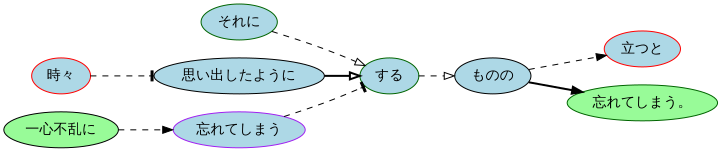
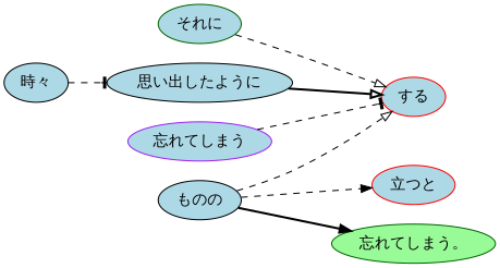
  digraph {
    rankdir=LR
    node [color=red fillcolor=lightblue style=filled]
    edge [arrowhead=onormal style=dashed]
    n1 [color=darkgreen label="それに"]
-   n2 [color=darkgreen label="する"]
+   n2 [label="する"]
    n3 [color=black label="ものの"]
-   n4 [label="時々"]
+   n4 [color=black label="時々"]
    n5 [color=black label="思い出したように"]
-   n6 [color=black fillcolor=palegreen label="一心不乱に"]
    n7 [color=purple label="忘れてしまう"]
    n8 [label="立つと"]
    n9 [color=darkgreen fillcolor=palegreen label="忘れてしまう。"]
    n1 -> n2
-   n2 -> n3
+   n3 -> n2
    n3 -> n8 [arrowhead=normal]
    n3 -> n9 [arrowhead=normal style=bold]
    n4 -> n5 [arrowhead=tee]
    n5 -> n2 [style=bold]
-   n6 -> n7 [arrowhead=normal]
    n7 -> n2 [arrowhead=tee]
  }
